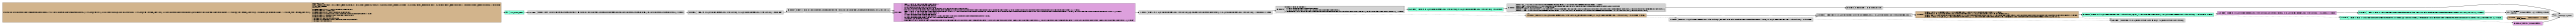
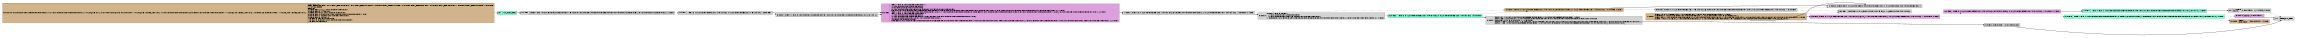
  digraph {
    fontname=Lato
    rankdir=LR
    node [fillcolor=lightgrey fontname=Lato shape=record style=filled]
    edge [arrowhead=box fontname=Lato style=dashed]
    n1 [fillcolor=aquamarine label="{25\:\ ?|MTH_ENTER_BLOCK\l}"]
    n2 [label="{27\:\ 0x0000|0x0000: INVOKE  (r0 I:kotlinx.coroutines.AbstractTimeSource) =  type: STATIC call: kotlinx.coroutines.AbstractTimeSourceKt.getTimeSource():kotlinx.coroutines.AbstractTimeSource A[MD:():kotlinx.coroutines.AbstractTimeSource (m)] (LINE:383)\l}"]
    n3 [label="{28\:\ 0x0004|0x0004: IF  (r0 I:??[int, boolean, OBJECT, ARRAY, byte, short, char]) != (0 ??[int, boolean, OBJECT, ARRAY, byte, short, char])  \-\> B:30:0x0007 \l}"]
    n4 [label="{30\:\ 0x0007|0x0007: INVOKE  (r0 I:kotlinx.coroutines.AbstractTimeSource) type: VIRTUAL call: kotlinx.coroutines.AbstractTimeSource.trackTask():void A[MD:():void (m)]\l}"]
    n5 [fillcolor=plum label="{31\:\ 0x000a|0x000a: INVOKE  (r0 I:kotlinx.coroutines.scheduling.Task) = \l  (r7 I:kotlinx.coroutines.scheduling.CoroutineScheduler)\l  (r8 I:java.lang.Runnable A[D('block' java.lang.Runnable)])\l  (r9 I:kotlinx.coroutines.scheduling.TaskContext A[D('taskContext' kotlinx.coroutines.scheduling.TaskContext)])\l type: VIRTUAL call: kotlinx.coroutines.scheduling.CoroutineScheduler.createTask(java.lang.Runnable, kotlinx.coroutines.scheduling.TaskContext):kotlinx.coroutines.scheduling.Task A[MD:(java.lang.Runnable, kotlinx.coroutines.scheduling.TaskContext):kotlinx.coroutines.scheduling.Task (m)] (LINE:384)\l0x000e: INVOKE  (r1 I:kotlinx.coroutines.scheduling.CoroutineScheduler$Worker) = (r7 I:kotlinx.coroutines.scheduling.CoroutineScheduler) type: DIRECT call: kotlinx.coroutines.scheduling.CoroutineScheduler.currentWorker():kotlinx.coroutines.scheduling.CoroutineScheduler$Worker A[MD:():kotlinx.coroutines.scheduling.CoroutineScheduler$Worker (m)] (LINE:386)\l0x0012: INVOKE  (r2 I:kotlinx.coroutines.scheduling.Task) = \l  (r7 I:kotlinx.coroutines.scheduling.CoroutineScheduler)\l  (r1 I:kotlinx.coroutines.scheduling.CoroutineScheduler$Worker A[D('currentWorker' kotlinx.coroutines.scheduling.CoroutineScheduler$Worker)])\l  (r0 I:kotlinx.coroutines.scheduling.Task A[D('task' kotlinx.coroutines.scheduling.Task)])\l  (r10 I:boolean A[D('tailDispatch' boolean)])\l type: DIRECT call: kotlinx.coroutines.scheduling.CoroutineScheduler.submitToLocalQueue(kotlinx.coroutines.scheduling.CoroutineScheduler$Worker, kotlinx.coroutines.scheduling.Task, boolean):kotlinx.coroutines.scheduling.Task A[MD:(kotlinx.coroutines.scheduling.CoroutineScheduler$Worker, kotlinx.coroutines.scheduling.Task, boolean):kotlinx.coroutines.scheduling.Task (m)] (LINE:387)\l}"]
    n6 [label="{32\:\ 0x0016|0x0016: IF  (r2 I:??[int, boolean, OBJECT, ARRAY, byte, short, char] A[D('notAdded' kotlinx.coroutines.scheduling.Task)]) == (0 ??[int, boolean, OBJECT, ARRAY, byte, short, char])  \-\> B:38:0x002d  (LINE:388)\l}"]
    n7 [label="{33\:\ 0x0018|0x0018: INVOKE  (r3 I:boolean) = \l  (r7 I:kotlinx.coroutines.scheduling.CoroutineScheduler)\l  (r2 I:kotlinx.coroutines.scheduling.Task A[D('notAdded' kotlinx.coroutines.scheduling.Task)])\l type: DIRECT call: kotlinx.coroutines.scheduling.CoroutineScheduler.addToGlobalQueue(kotlinx.coroutines.scheduling.Task):boolean A[MD:(kotlinx.coroutines.scheduling.Task):boolean (m)] (LINE:389)\l}"]
    n8 [fillcolor=tan label="{38\:\ 0x002d|0x002d: IF  (r10 I:??[int, boolean, OBJECT, ARRAY, byte, short, char] A[D('tailDispatch' boolean)]) == (0 ??[int, boolean, OBJECT, ARRAY, byte, short, char])  \-\> B:41:0x0033  (LINE:394)\l}"]
    n9 [fillcolor=aquamarine label="{34\:\ 0x001c|0x001c: IF  (r3 I:??[int, boolean, OBJECT, ARRAY, byte, short, char]) == (0 ??[int, boolean, OBJECT, ARRAY, byte, short, char])  \-\> B:36:0x001f \l}"]
    n10 [label="{39\:\ 0x002f|0x002f: IF  (r1 I:??[int, boolean, OBJECT, ARRAY, byte, short, char] A[D('currentWorker' kotlinx.coroutines.scheduling.CoroutineScheduler$Worker)]) == (0 ??[int, boolean, OBJECT, ARRAY, byte, short, char])  \-\> B:41:0x0033 \l}"]
    n11 [label="{41\:\ 0x0033|0x0033: CONST  (r3 I:??[int, float, boolean, short, byte, char, OBJECT, ARRAY]) = (0 ??[int, float, boolean, short, byte, char, OBJECT, ARRAY]) \l}"]
    n12 [label="{36\:\ 0x001f|0x001f: NEW_INSTANCE  (r3 I:java.util.concurrent.RejectedExecutionException) =  java.util.concurrent.RejectedExecutionException  (LINE:391)\l0x0021: IGET  (r4 I:java.lang.String) = (r7 I:kotlinx.coroutines.scheduling.CoroutineScheduler) kotlinx.coroutines.scheduling.CoroutineScheduler.schedulerName java.lang.String \l0x0023: CONST_STR  (r5 I:java.lang.String) =  \" was terminated\" \l0x0025: INVOKE  (r4 I:java.lang.String) = (r4 I:java.lang.String), (r5 I:java.lang.Object) type: STATIC call: kotlin.jvm.internal.Intrinsics.stringPlus(java.lang.String, java.lang.Object):java.lang.String A[MD:(java.lang.String, java.lang.Object):java.lang.String (m)]\l0x0029: INVOKE  (r3 I:java.util.concurrent.RejectedExecutionException), (r4 I:java.lang.String) type: DIRECT call: java.util.concurrent.RejectedExecutionException.\<init\>(java.lang.String):void A[MD:(java.lang.String):void (c)]\l}"]
    n13 [label="{37\:\ 0x002c|0x002c: THROW  (r3 I:java.lang.Throwable) \l}"]
    n14 [label="{26\:\ ?|OBJECT_EXIT_BLOCK\l}"]
    n15 [label="{40\:\ 0x0031|0x0031: CONST  (r3 I:??[boolean, int, float, short, byte, char]) = (1 ??[boolean, int, float, short, byte, char]) \l}"]
    n16 [fillcolor=tan label="{42\:\ 0x0034|0x0034: MOVE  (r4 I:??[OBJECT, ARRAY]) = (r0 I:??[OBJECT, ARRAY] A[D('task' kotlinx.coroutines.scheduling.Task)])  (LINE:396)\l0x0035: CONST  (r5 I:??[int, float, boolean, short, byte, char, OBJECT, ARRAY]) = (0 ??[int, float, boolean, short, byte, char, OBJECT, ARRAY]) \l0x0036: IGET  (r6 I:kotlinx.coroutines.scheduling.TaskContext) = (r4 I:kotlinx.coroutines.scheduling.Task A[D('this_$iv' kotlinx.coroutines.scheduling.Task)]) kotlinx.coroutines.scheduling.Task.taskContext kotlinx.coroutines.scheduling.TaskContext  (LINE:1002)\l0x0038: INVOKE  (r4 I:int A[D('this_$iv' kotlinx.coroutines.scheduling.Task)]) = (r6 I:kotlinx.coroutines.scheduling.TaskContext) type: INTERFACE call: kotlinx.coroutines.scheduling.TaskContext.getTaskMode():int A[MD:():int (m)]\l}"]
-   n17 [fillcolor=aquamarine label="{43\:\ 0x003c|0x003c: IF  (r4 I:??[int, boolean, OBJECT, ARRAY, byte, short, char] A[D('this_$iv' kotlinx.coroutines.scheduling.Task)]) != (0 ??[int, boolean, OBJECT, ARRAY, byte, short, char])  \-\> B:47:0x0045  (LINE:396)\l}"]
+   n17 [fillcolor=plum label="{43\:\ 0x003c|0x003c: IF  (r4 I:??[int, boolean, OBJECT, ARRAY, byte, short, char] A[D('this_$iv' kotlinx.coroutines.scheduling.Task)]) != (0 ??[int, boolean, OBJECT, ARRAY, byte, short, char])  \-\> B:47:0x0045  (LINE:396)\l}"]
    n18 [fillcolor=plum label="{44\:\ 0x003e|0x003e: IF  (r3 I:??[int, boolean, OBJECT, ARRAY, byte, short, char] A[D('skipUnpark' boolean)]) == (0 ??[int, boolean, OBJECT, ARRAY, byte, short, char])  \-\> B:46:0x0041  (LINE:397)\l}"]
    n19 [fillcolor=aquamarine label="{47\:\ 0x0045|0x0045: INVOKE  (r7 I:kotlinx.coroutines.scheduling.CoroutineScheduler), (r3 I:boolean A[D('skipUnpark' boolean)]) type: DIRECT call: kotlinx.coroutines.scheduling.CoroutineScheduler.signalBlockingWork(boolean):void A[MD:(boolean):void (m)] (LINE:401)\l}"]
    n20 [fillcolor=aquamarine label="{46\:\ 0x0041|0x0041: INVOKE  (r7 I:kotlinx.coroutines.scheduling.CoroutineScheduler) type: VIRTUAL call: kotlinx.coroutines.scheduling.CoroutineScheduler.signalCpuWork():void A[MD:():void (m)] (LINE:398)\l}"]
    n21 [fillcolor=plum label="{45\:\ 0x0040|RETURN\l|0x0040: RETURN   \l}"]
    n22 [fillcolor=tan label="{48\:\ 0x0048|RETURN\lORIG_RETURN\l|0x0048: RETURN    (LINE:403)\l}"]
    n23 [label="{49\:\ ?|SYNTHETIC\lRETURN\l|0x0048: RETURN   A[SYNTHETIC] (LINE:403)\l}"]
    n24 [fillcolor=tan label="{public final void kotlinx.coroutines.scheduling.CoroutineScheduler.dispatch((r7 'this' I:kotlinx.coroutines.scheduling.CoroutineScheduler A[IMMUTABLE_TYPE, THIS]), (r8 I:java.lang.Runnable A[D('block' java.lang.Runnable), IMMUTABLE_TYPE, METHOD_ARGUMENT]), (r9 I:kotlinx.coroutines.scheduling.TaskContext A[D('taskContext' kotlinx.coroutines.scheduling.TaskContext), IMMUTABLE_TYPE, METHOD_ARGUMENT]), (r10 I:boolean A[D('tailDispatch' boolean), IMMUTABLE_TYPE, METHOD_ARGUMENT]))  | USE_LINES_HINTS\lCROSS_EDGE: B:45:0x0040 \-\> B:26:?, CROSS_EDGE: B:48:0x0048 \-\> B:26:?, CROSS_EDGE: B:47:0x0045 \-\> B:48:0x0048, CROSS_EDGE: B:41:0x0033 \-\> B:42:0x0034, CROSS_EDGE: B:38:0x002d \-\> B:41:0x0033, CROSS_EDGE: B:32:0x0016 \-\> B:38:0x002d, CROSS_EDGE: B:28:0x0004 \-\> B:31:0x000a\lINLINE_NOT_NEEDED\lDebug Info:\l  0x0035\-0x003c: r4 'this_$iv' Lkotlinx\/coroutines\/scheduling\/Task;\l  0x0036\-0x003c: r5 '$i$f$getMode' I\l  0x000e\-0x0048: r0 'task' Lkotlinx\/coroutines\/scheduling\/Task;\l  0x0012\-0x0048: r1 'currentWorker' Lkotlinx\/coroutines\/scheduling\/CoroutineScheduler$Worker;\l  0x0016\-0x0048: r2 'notAdded' Lkotlinx\/coroutines\/scheduling\/Task;\l  0x0034\-0x0048: r3 'skipUnpark' Z\l  \-1 \-0x0048: r8 'block' Ljava\/lang\/Runnable;\l  \-1 \-0x0048: r9 'taskContext' Lkotlinx\/coroutines\/scheduling\/TaskContext;\l  \-1 \-0x0048: r10 'tailDispatch' Z\l}"]
    n1 -> n2 [style=bold]
    n2 -> n3 [arrowhead=normal]
    n3 -> n4
    n3 -> n5 [style=bold]
    n4 -> n5 [style=bold]
    n5 -> n6 [style=bold]
    n6 -> n7 [arrowhead=normal style=bold]
    n6 -> n8 [arrowhead=normal]
    n7 -> n9
    n8 -> n10 [arrowhead=normal]
    n8 -> n11 [arrowhead=normal style=bold]
    n9 -> n8
    n9 -> n12 [arrowhead=normal style=bold]
    n10 -> n11 [arrowhead=normal]
    n10 -> n15
-   n11 -> n16 [style=bold]
+   n16 -> n11 [style=bold]
    n12 -> n13 [style=bold]
    n13 -> n14 [style=bold]
    n16 -> n15
    n16 -> n17 [style=bold]
    n17 -> n18
    n17 -> n19
    n18 -> n20 [style=bold]
    n19 -> n21 [arrowhead=normal]
    n19 -> n22
    n20 -> n23 [arrowhead=normal style=bold]
    n21 -> n14 [arrowhead=normal style=bold]
    n22 -> n14 [arrowhead=normal]
    n23 -> n14
    n24 -> n1
  }
